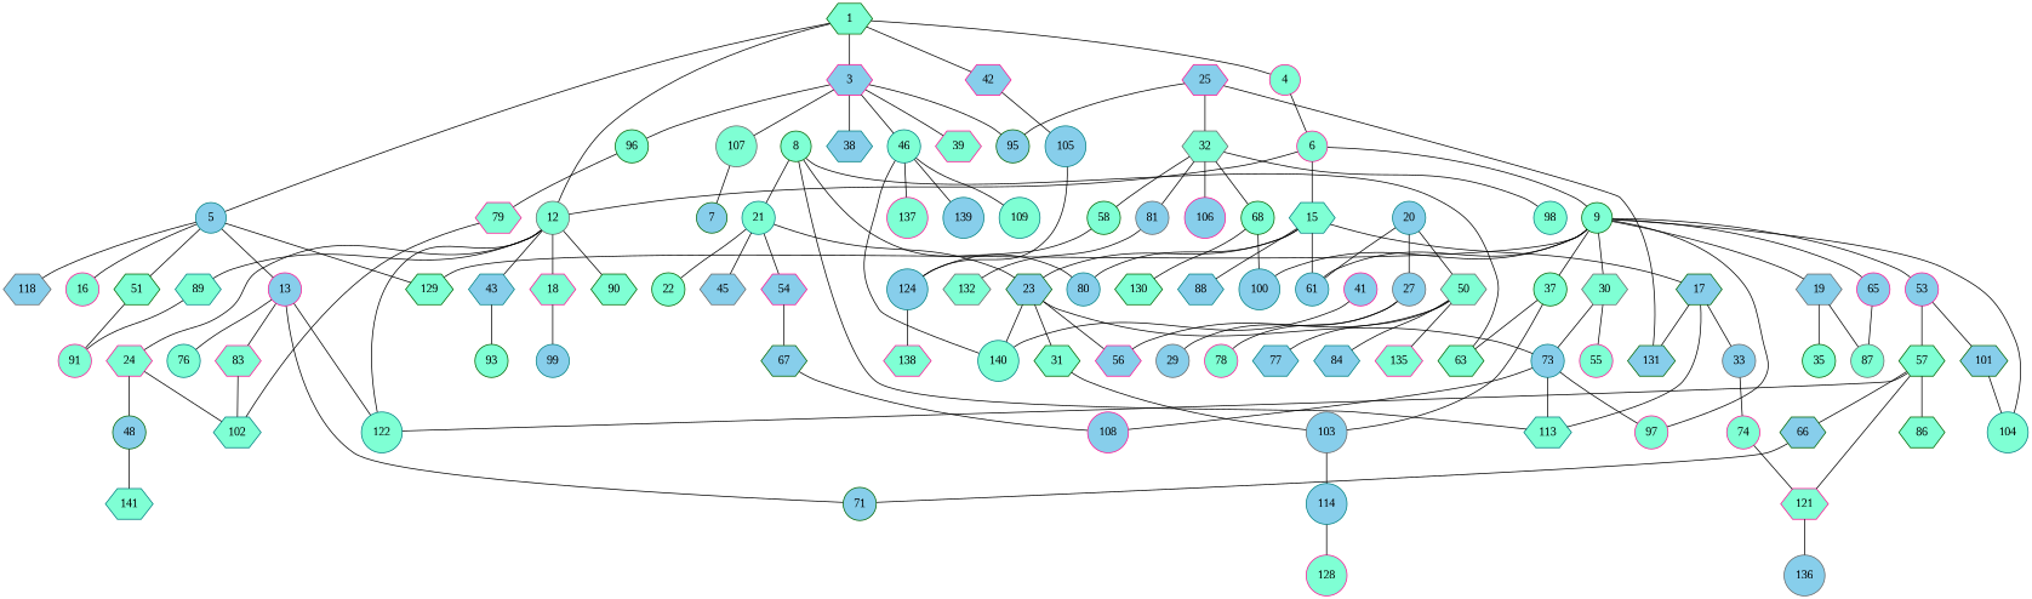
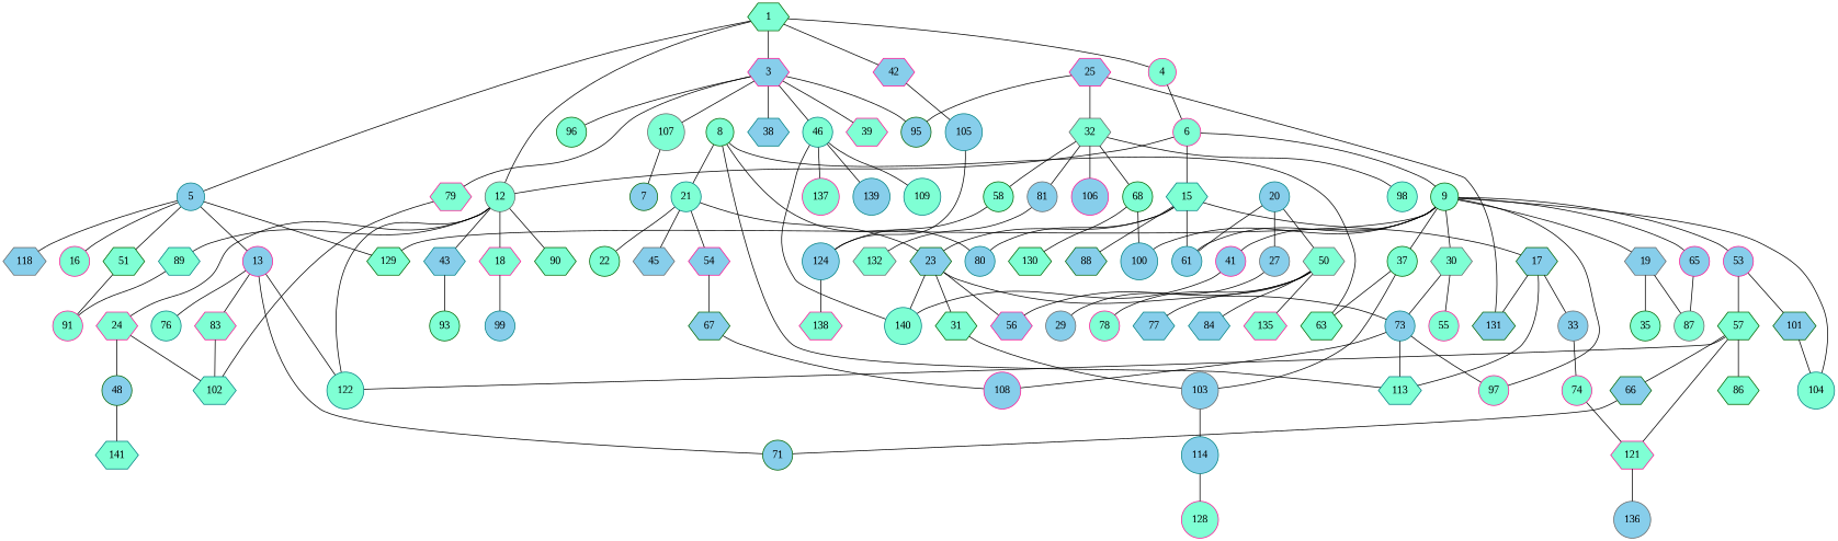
  graph {
    fontname="Liberation Serif"
    node [color=darkgreen fillcolor=aquamarine fontname="Liberation Serif" shape=circle style=filled]
    edge [fontname="Liberation Serif"]
    1 [shape=hexagon super="+2"]
    3 [color=deeppink fillcolor=skyblue shape=hexagon]
    4 [color=deeppink]
    5 [color=teal fillcolor=skyblue super="+40"]
    n5 [color=gray40 label=12 super="+14+26+62"]
    42 [color=deeppink fillcolor=skyblue shape=hexagon super="+82"]
    38 [color=teal fillcolor=skyblue shape=hexagon]
    39 [color=deeppink shape=hexagon]
    46 [color=teal super="+94+47"]
    79 [color=deeppink shape=hexagon super="+92"]
    95 [fillcolor=skyblue]
    96
    107 [color=gray40]
    6 [color=deeppink]
    13 [color=deeppink fillcolor=skyblue super="+28"]
    16 [color=deeppink]
    51 [shape=hexagon]
    118 [color=gray40 fillcolor=skyblue shape=hexagon]
    n19 [label=129 shape=hexagon]
    18 [color=deeppink shape=hexagon]
    24 [color=deeppink shape=hexagon]
    43 [color=teal fillcolor=skyblue shape=hexagon]
    89 [color=teal shape=hexagon]
    90 [shape=hexagon]
    122 [color=teal super="+129"]
    105 [color=teal fillcolor=skyblue]
    7 [fillcolor=skyblue]
    140 [color=teal super="+146"]
    109 [color=teal]
    137 [color=deeppink]
    139 [color=teal fillcolor=skyblue]
    102 [color=teal shape=hexagon super="+111"]
    9 [super="+12"]
    15 [color=teal shape=hexagon super="+36+34"]
    8 [super="+11+64"]
    21 [color=teal]
    63 [shape=hexagon super="+71"]
    80 [color=teal fillcolor=skyblue]
    113 [color=teal shape=hexagon super="+115+119"]
    n40 [fillcolor=skyblue label=71]
    76 [color=teal]
    83 [color=deeppink shape=hexagon super="+133+127"]
    91 [color=deeppink]
    19 [color=gray40 fillcolor=skyblue shape=hexagon]
    30 [color=gray40 shape=hexagon super="+85"]
    37
    41 [color=deeppink fillcolor=skyblue]
    53 [color=deeppink fillcolor=skyblue]
    61 [color=teal fillcolor=skyblue]
    65 [color=deeppink fillcolor=skyblue]
    97 [color=deeppink]
    100 [color=teal fillcolor=skyblue]
    104 [color=teal]
    17 [fillcolor=skyblue shape=hexagon]
    23 [fillcolor=skyblue shape=hexagon super="+142+70"]
-   88 [color=teal fillcolor=skyblue shape=hexagon]
+   88 [fillcolor=skyblue shape=hexagon]
    22
    45 [color=gray40 fillcolor=skyblue shape=hexagon]
    54 [color=deeppink fillcolor=skyblue shape=hexagon]
    35
    87 [color=gray40 super="+143+144"]
    73 [color=teal fillcolor=skyblue]
    55 [color=deeppink]
    103 [color=gray40 fillcolor=skyblue]
    57 [shape=hexagon super="+126"]
    101 [fillcolor=skyblue shape=hexagon]
    99 [color=teal fillcolor=skyblue]
    48 [fillcolor=skyblue]
    93
    33 [color=gray40 fillcolor=skyblue]
    131 [fillcolor=skyblue shape=hexagon]
    31 [shape=hexagon]
    56 [color=deeppink fillcolor=skyblue shape=hexagon]
    25 [color=deeppink fillcolor=skyblue shape=hexagon]
    32 [color=gray40 shape=hexagon]
    74 [color=deeppink]
    20 [color=teal fillcolor=skyblue super="+69+44"]
    27 [color=gray40 fillcolor=skyblue]
    50 [color=gray40 shape=hexagon super="+60"]
    29 [color=gray40 fillcolor=skyblue]
    77 [color=teal fillcolor=skyblue shape=hexagon]
    78 [color=deeppink]
    84 [color=teal fillcolor=skyblue shape=hexagon]
    135 [color=deeppink shape=hexagon]
    67 [fillcolor=skyblue shape=hexagon]
    108 [color=deeppink fillcolor=skyblue]
    141 [color=teal shape=hexagon]
    58
    68
    81 [color=gray40 fillcolor=skyblue]
    98 [color=teal]
    106 [color=deeppink fillcolor=skyblue super="+110"]
    114 [color=teal fillcolor=skyblue]
    124 [color=teal fillcolor=skyblue]
    130 [shape=hexagon]
    132 [color=gray40 shape=hexagon]
    121 [color=deeppink shape=hexagon]
    66 [fillcolor=skyblue shape=hexagon super="+134"]
    86 [shape=hexagon]
    136 [color=gray40 fillcolor=skyblue]
    138 [color=deeppink shape=hexagon]
    128 [color=deeppink]
    1 -- 3
    1 -- 4
    1 -- 5
    1 -- n5
    1 -- 42
    3 -- 38
    3 -- 39
    3 -- 46
-   96 -- 79
+   3 -- 79
    3 -- 95
    3 -- 96
    3 -- 107
    4 -- 6
    5 -- 13
    5 -- 16
    5 -- 51
    5 -- 118
    5 -- n19
    n5 -- 18
    n5 -- 24
    n5 -- 43
    n5 -- 89
    n5 -- 90
    n5 -- 122
    42 -- 105
    46 -- 140
    46 -- 109
    46 -- 137
    46 -- 139
    79 -- 102
    107 -- 7
    6 -- n5
    6 -- 9 [weight=2]
    6 -- 15
    13 -- 122
    13 -- n40
    13 -- 76
    13 -- 83
    51 -- 91
    18 -- 99
    24 -- 102
    24 -- 48
    43 -- 93
    89 -- 91
    105 -- 124
    9 -- n19
    9 -- 19
    9 -- 30
    9 -- 37
+   9 -- 41
    9 -- 53
    9 -- 61
    9 -- 65
    9 -- 97
    9 -- 100
    9 -- 104
    15 -- 80
    15 -- 61
    15 -- 17
    15 -- 23
    15 -- 88
    8 -- 21
    8 -- 63
    8 -- 80
    8 -- 113
    21 -- 23
    21 -- 22
    21 -- 45
    21 -- 54
    83 -- 102
    19 -- 35
    19 -- 87
    30 -- 73
    30 -- 55
    37 -- 63
    37 -- 103
    41 -- 140
    53 -- 57
    53 -- 101
    65 -- 87
    17 -- 113
    17 -- 33
    17 -- 131
    23 -- 140
    23 -- 73
    23 -- 31
    23 -- 56
    54 -- 67
    73 -- 113
    73 -- 97
    73 -- 108
    103 -- 114
    57 -- 122
    57 -- 121
    57 -- 66
    57 -- 86
    101 -- 104
    48 -- 141
    33 -- 74
    31 -- 103
    25 -- 95
    25 -- 131
    25 -- 32
    32 -- 58
    32 -- 68
    32 -- 81
    32 -- 98
    32 -- 106
    74 -- 121
    20 -- 61
    20 -- 27 [weight=2]
    20 -- 50
    27 -- 29
    50 -- 56
    50 -- 77
-   27 -- 78
+   50 -- 78
    50 -- 84
    50 -- 135
    67 -- 108
    58 -- 124
    68 -- 100
    68 -- 130
    81 -- 132
    114 -- 128
    124 -- 138
    121 -- 136
    66 -- n40
  }
